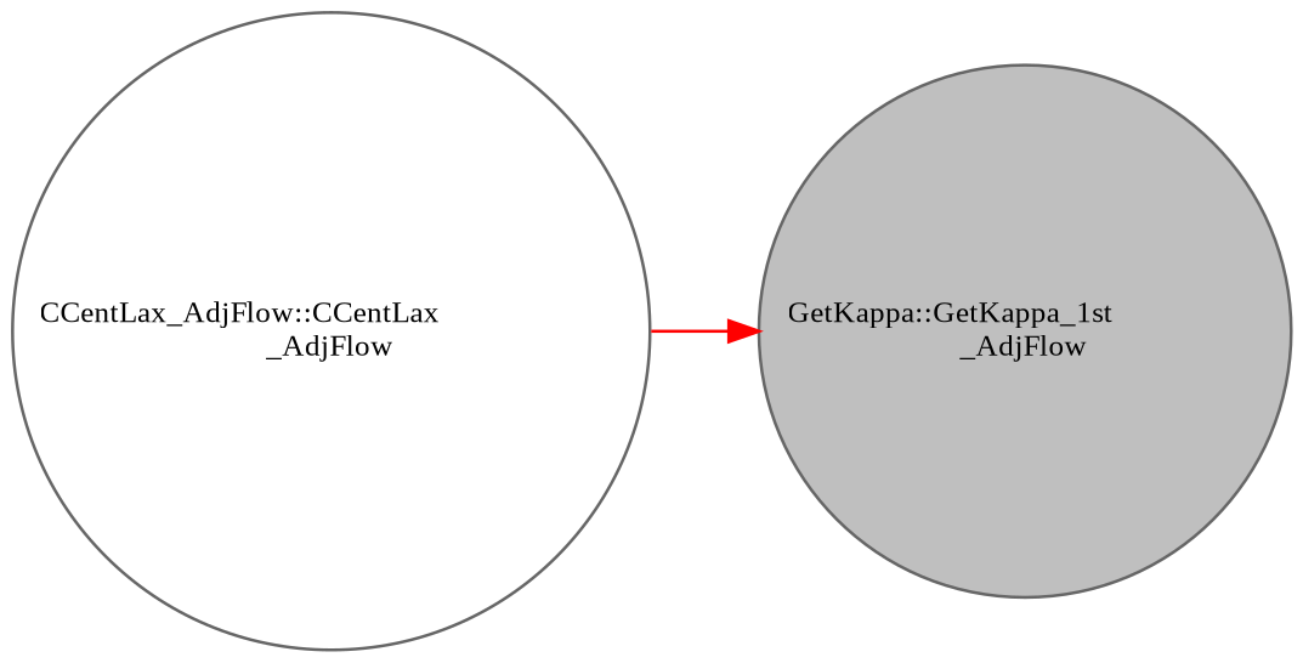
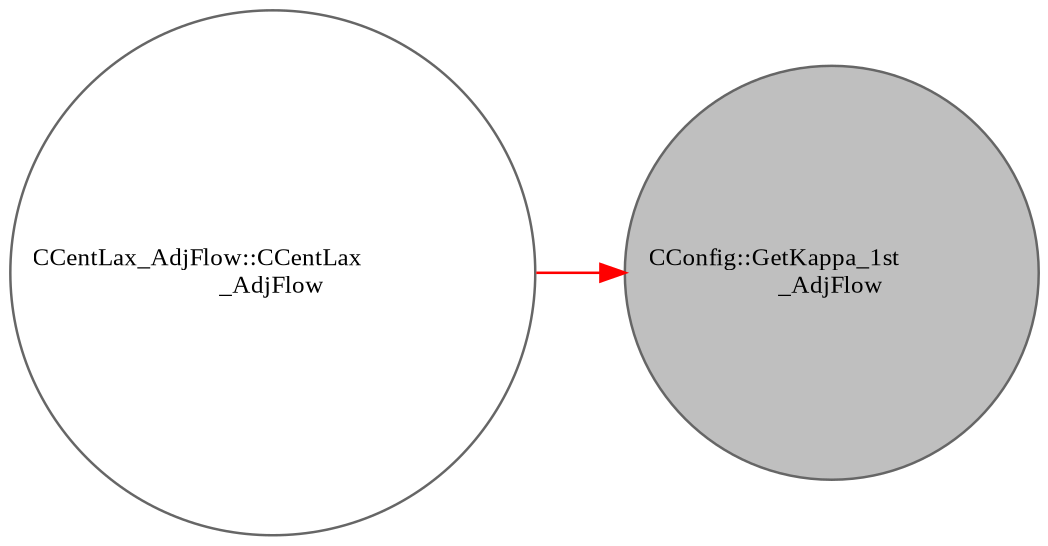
  digraph {
    rankdir=RL
    fontname="Liberation Serif"
    node [color=gray40 fontname="Liberation Serif" fontsize=10 shape=circle style=filled]
-   n1 [fillcolor=grey75 fontcolor=black height=0.2 label="GetKappa::GetKappa_1st\l_AdjFlow" width=0.4]
+   n1 [fillcolor=grey75 fontcolor=black height=0.2 label="CConfig::GetKappa_1st\l_AdjFlow" width=0.4]
    n2 [fillcolor=white height=0.2 label="CCentLax_AdjFlow::CCentLax\l_AdjFlow" width=0.4]
    n1 -> n2 [color=red dir=back fontname="Liberation Serif" fontsize=10 labelfontname=Helvetica labelfontsize=10 style=solid]
  }
